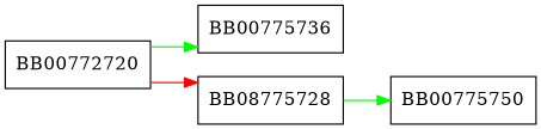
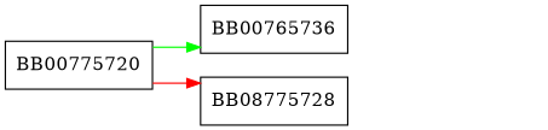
  digraph {
    rankdir=LR
    splines=ortho
    node [shape=box]
    edge [color=green]
-   BB00775720 [label=BB00772720]
-   BB00775736
+   BB00775720
+   BB00775736 [label=BB00765736]
    n3 [label=BB08775728]
-   BB00775750
    BB00775720 -> BB00775736
    BB00775720 -> n3 [color=red]
-   n3 -> BB00775750
  }
